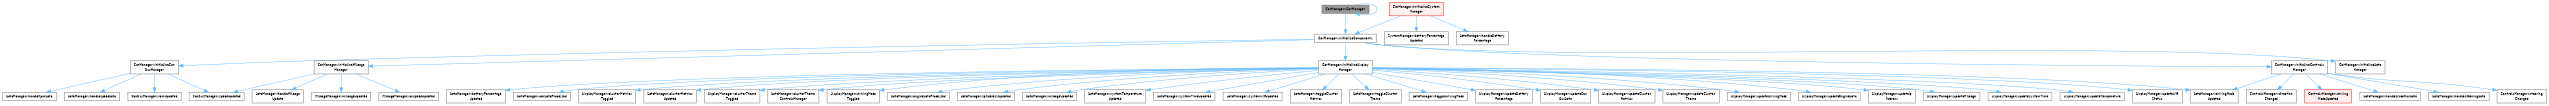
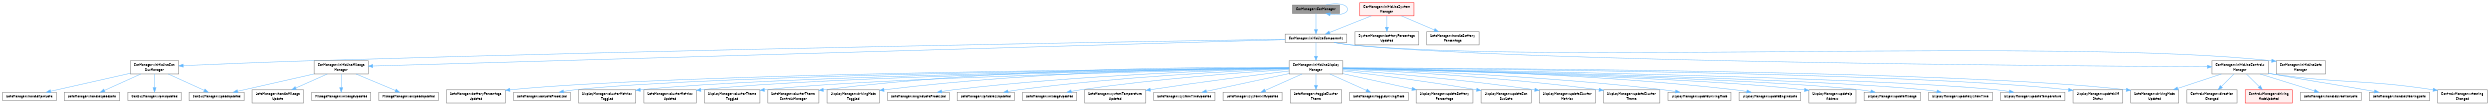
  digraph {
    fontname="Patrick Hand"
    rankdir=TB
    node [color=grey40 fillcolor=white fontname="Patrick Hand" fontsize=10 shape=box style=filled]
    edge [color=steelblue1 fontname="Patrick Hand" fontsize=10 labelfontname=Helvetica labelfontsize=10 style=solid]
    n1 [color=gray40 fillcolor=grey60 fontcolor=black height=0.2 label="CarManager::CarManager" width=0.4]
    n2 [height=0.2 label="CarManager::initializeComponents" width=0.4]
    n3 [height=0.2 label="CarManager::initializeCan\lBusManager" width=0.4]
    n4 [height=0.2 label="CarManager::initializeControls\lManager" width=0.4]
    n5 [height=0.2 label="CarManager::initializeData\lManager" width=0.4]
    n6 [height=0.2 label="CarManager::initializeDisplay\lManager" width=0.4]
    n7 [height=0.2 label="CarManager::initializeMileage\lManager" width=0.4]
    n8 [height=0.2 label="DataManager::handleRpmData" width=0.4]
    n9 [height=0.2 label="DataManager::handleSpeedData" width=0.4]
    n10 [height=0.2 label="CanBusManager::rpmUpdated" width=0.4]
    n11 [height=0.2 label="CanBusManager::speedUpdated" width=0.4]
    n12 [height=0.2 label="ControlsManager::direction\lChanged" width=0.4]
    n13 [color=red fillcolor="#FFF0F0" height=0.2 label="ControlsManager::driving\lModeUpdated" width=0.4]
    n14 [height=0.2 label="DataManager::drivingMode\lUpdated" width=0.4]
    n15 [height=0.2 label="DataManager::handleDirectionData" width=0.4]
    n16 [height=0.2 label="DataManager::handleSteeringData" width=0.4]
    n17 [height=0.2 label="ControlsManager::steering\lChanged" width=0.4]
    n18 [height=0.2 label="DataManager::batteryPercentage\lUpdated" width=0.4]
    n19 [height=0.2 label="DataManager::canDataProcessed" width=0.4]
    n20 [height=0.2 label="DisplayManager::clusterMetrics\lToggled" width=0.4]
    n21 [height=0.2 label="DataManager::clusterMetrics\lUpdated" width=0.4]
    n22 [height=0.2 label="DisplayManager::clusterTheme\lToggled" width=0.4]
    n23 [height=0.2 label="DataManager::clusterTheme\lControlsManager" width=0.4]
    n24 [height=0.2 label="DisplayManager::drivingMode\lToggled" width=0.4]
    n25 [height=0.2 label="DataManager::engineDataProcessed" width=0.4]
    n26 [height=0.2 label="DataManager::ipAddressUpdated" width=0.4]
    n27 [height=0.2 label="DataManager::mileageUpdated" width=0.4]
    n28 [height=0.2 label="DataManager::systemTemperature\lUpdated" width=0.4]
    n29 [height=0.2 label="DataManager::systemTimeUpdated" width=0.4]
    n30 [height=0.2 label="DataManager::systemWifiUpdated" width=0.4]
-   n31 [height=0.2 label="DataManager::toggleCluster\lMetrics" width=0.4]
    n32 [height=0.2 label="DataManager::toggleCluster\lTheme" width=0.4]
    n33 [height=0.2 label="DataManager::toggleDrivingMode" width=0.4]
    n34 [height=0.2 label="DisplayManager::updateBattery\lPercentage" width=0.4]
    n35 [height=0.2 label="DisplayManager::updateCan\lBusData" width=0.4]
    n36 [height=0.2 label="DisplayManager::updateCluster\lMetrics" width=0.4]
    n37 [height=0.2 label="DisplayManager::updateCluster\lTheme" width=0.4]
    n38 [height=0.2 label="DisplayManager::updateDrivingMode" width=0.4]
    n39 [height=0.2 label="DisplayManager::updateEngineData" width=0.4]
    n40 [height=0.2 label="DisplayManager::updateIp\lAddress" width=0.4]
    n41 [height=0.2 label="DisplayManager::updateMileage" width=0.4]
    n42 [height=0.2 label="DisplayManager::updateSystemTime" width=0.4]
    n43 [height=0.2 label="DisplayManager::updateTemperature" width=0.4]
    n44 [height=0.2 label="DisplayManager::updateWifi\lStatus" width=0.4]
    n45 [height=0.2 label="DataManager::handleMileage\lUpdate" width=0.4]
    n46 [height=0.2 label="MileageManager::mileageUpdated" width=0.4]
    n47 [height=0.2 label="MileageManager::onSpeedUpdated" width=0.4]
    n48 [color=red fillcolor="#FFF0F0" height=0.2 label="CarManager::initializeSystem\lManager" width=0.4]
    n49 [height=0.2 label="SystemManager::batteryPercentage\lUpdated" width=0.4]
    n50 [height=0.2 label="DataManager::handleBattery\lPercentage" width=0.4]
    n1 -> n1
    n1 -> n2
    n2 -> n3
    n2 -> n4
    n2 -> n5
    n2 -> n6
    n2 -> n7
    n3 -> n8
    n3 -> n9
    n3 -> n10
    n3 -> n11
    n4 -> n12
    n4 -> n13
    n4 -> n14
    n4 -> n15
    n4 -> n16
    n4 -> n17
    n6 -> n14
    n6 -> n18
    n6 -> n19
    n6 -> n20
    n6 -> n21
    n6 -> n22
    n6 -> n23
    n6 -> n24
    n6 -> n25
    n6 -> n26
    n6 -> n27
    n6 -> n28
    n6 -> n29
    n6 -> n30
-   n6 -> n31
    n6 -> n32
    n6 -> n33
    n6 -> n34
    n6 -> n35
    n6 -> n36
    n6 -> n37
    n6 -> n38
    n6 -> n39
    n6 -> n40
    n6 -> n41
    n6 -> n42
    n6 -> n43
    n6 -> n44
    n7 -> n11
    n7 -> n45
    n7 -> n46
    n7 -> n47
    n48 -> n2
    n48 -> n49
    n48 -> n50
  }
